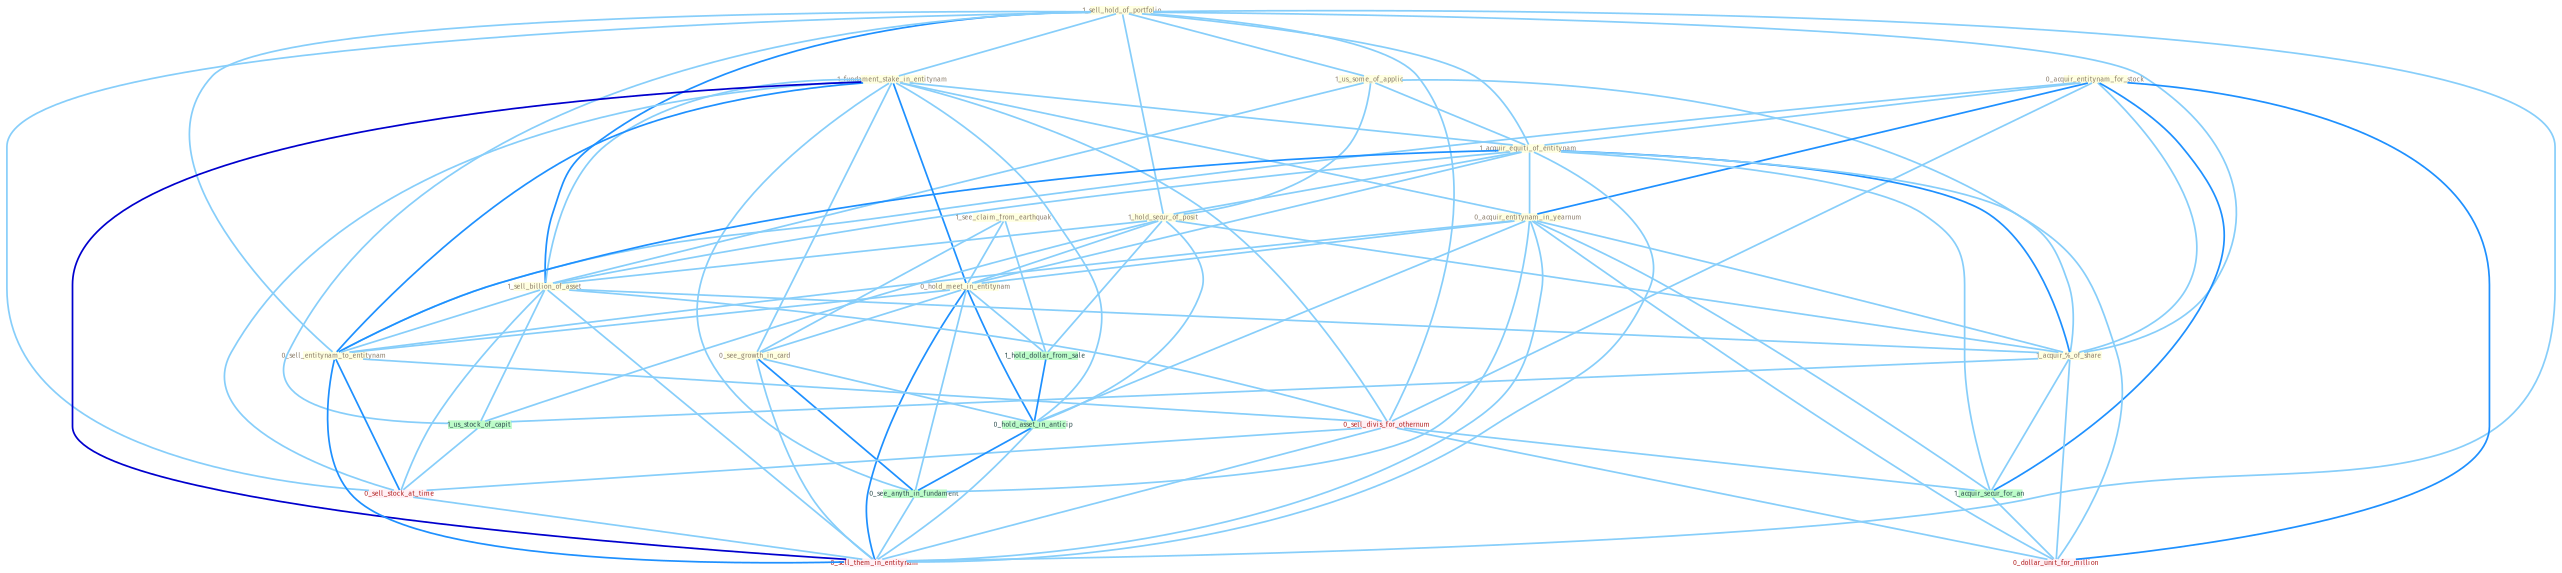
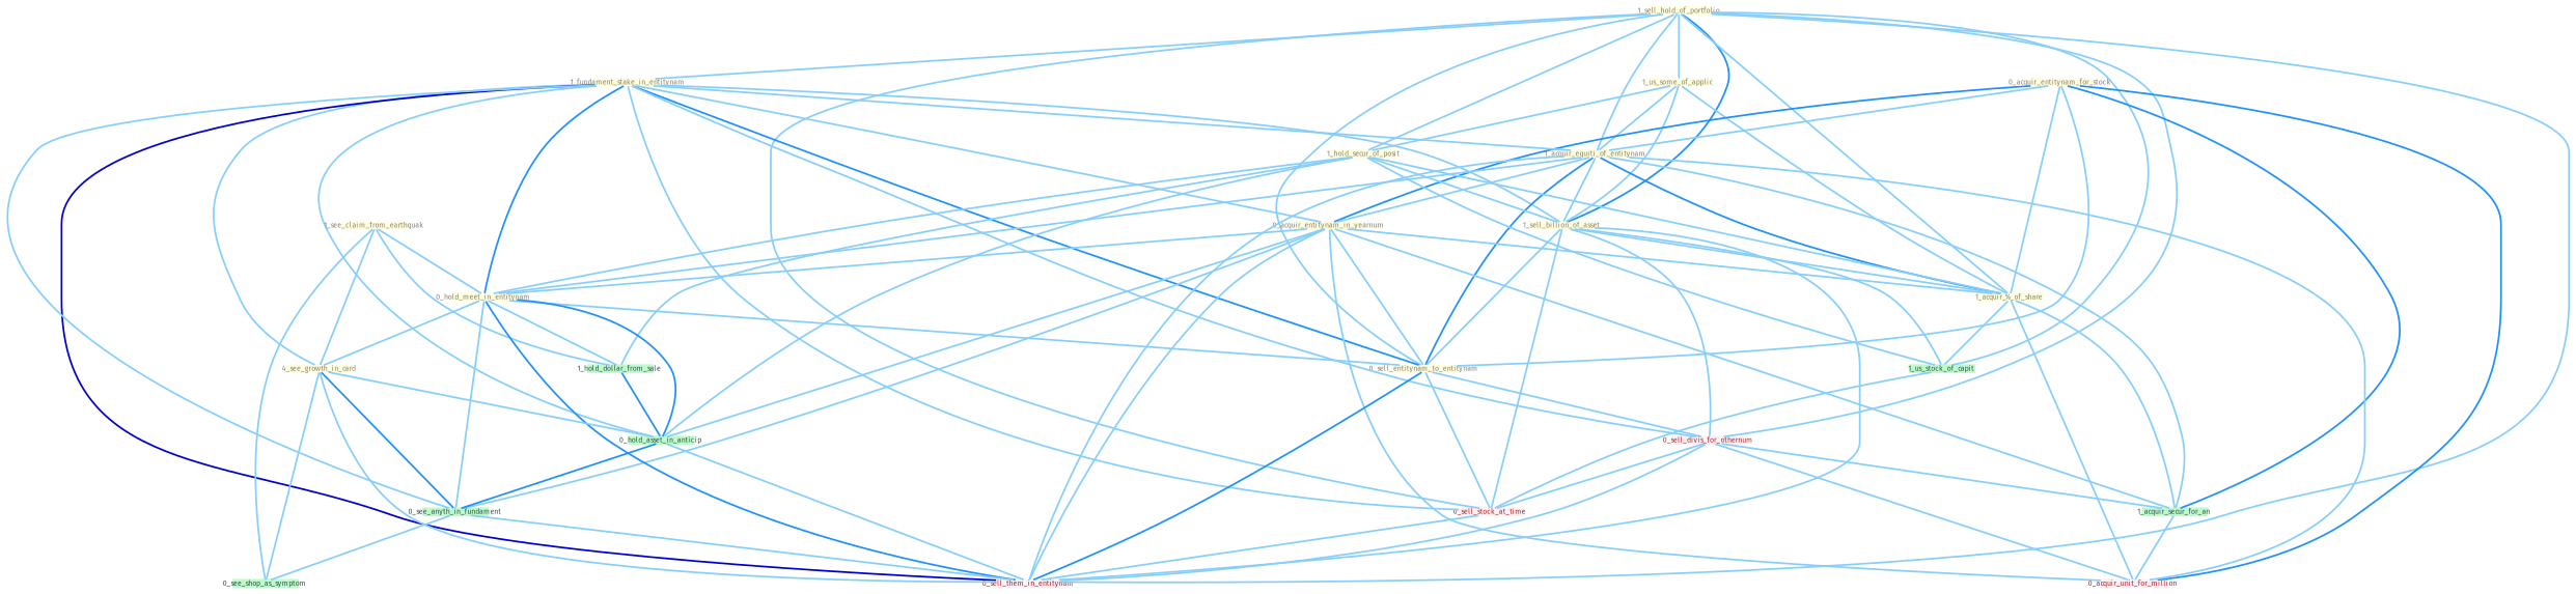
  graph {
    fontname="Fira Sans"
    node [color="#ffffe0" fixedsize=true fontcolor="#8b7d6b" fontname="Fira Sans" fontsize=4 shape=polygon style=filled]
    edge [color="#87cefa" fontname="Fira Sans" w=1]
    n1 [height=.06 label="1_sell_hold_of_portfolio" width=.5]
    "1_us_some_of_applic " [height=.06 width=.5]
    "0_acquir_entitynam_for_stock " [height=.06 width=.5]
    n4 [height=.06 label="1_fundament_stake_in_entitynam" width=.5]
    "1_acquir_equiti_of_entitynam " [height=.06 width=.5]
    "0_acquir_entitynam_in_yearnum " [height=.06 width=.5]
    "1_see_claim_from_earthquak " [height=.06 width=.5]
    n8 [height=.06 label="1_hold_secur_of_posit" width=.5]
    "0_hold_meet_in_entitynam " [height=.06 width=.5]
    "1_sell_billion_of_asset " [height=.06 width=.5]
-   "0_see_growth_in_card " [height=.06 width=.5]
+   "0_see_growth_in_card " [height=.06 width=.5 label="4_see_growth_in_card"]
    "1_acquir_%_of_share " [height=.06 width=.5]
    "0_sell_entitynam_to_entitynam " [height=.06 width=.5]
    "0_sell_divis_for_othernum " [color="#fff0f5" fontcolor="#b22222" height=.06 width=.5]
    "0_sell_stock_at_time " [color="#fff0f5" fontcolor="#b22222" height=.06 width=.5]
-   "0_acquir_unit_for_million " [color="#fff0f5" fontcolor="#b22222" height=.06 width=.5 label="0_dollar_unit_for_million"]
+   "0_acquir_unit_for_million " [color="#fff0f5" fontcolor="#b22222" height=.06 width=.5]
    "0_sell_them_in_entitynam " [color="#fff0f5" fontcolor="#b22222" height=.06 width=.5]
    "1_us_stock_of_capit " [color="#BDFCC9" fontcolor="#2f4f4f" height=.06 width=.5]
    "1_acquir_secur_for_an " [color="#BDFCC9" fontcolor="#2f4f4f" height=.06 width=.5]
    "0_hold_asset_in_anticip " [color="#BDFCC9" fontcolor="#2f4f4f" height=.06 width=.5]
    "0_see_anyth_in_fundament " [color="#BDFCC9" fontcolor="#2f4f4f" height=.06 width=.5]
    "1_hold_dollar_from_sale " [color="#BDFCC9" fontcolor="#2f4f4f" height=.06 width=.5]
+   "0_see_shop_as_symptom " [color="#BDFCC9" fontcolor="#2f4f4f" height=.06 width=.5]
    subgraph sub_1 {
      n1
      "1_us_some_of_applic "
      "0_acquir_entitynam_for_stock "
      n4
      "1_acquir_equiti_of_entitynam "
      "0_acquir_entitynam_in_yearnum "
      "1_see_claim_from_earthquak "
      n8
      "0_hold_meet_in_entitynam "
      "1_sell_billion_of_asset "
      "0_see_growth_in_card "
      "1_acquir_%_of_share "
      "0_sell_entitynam_to_entitynam "
    }
    subgraph sub_2 {
      "0_sell_divis_for_othernum "
      "0_sell_stock_at_time "
      "0_acquir_unit_for_million "
      "0_sell_them_in_entitynam "
    }
    n1 -- "1_us_some_of_applic "
    n1 -- n4
    n1 -- "1_acquir_equiti_of_entitynam "
    n1 -- n8
    n1 -- "1_sell_billion_of_asset " [color="#1e90ff" w=2]
    n1 -- "1_acquir_%_of_share "
    n1 -- "0_sell_entitynam_to_entitynam "
    n1 -- "0_sell_divis_for_othernum "
    n1 -- "0_sell_stock_at_time "
    n1 -- "0_sell_them_in_entitynam "
    n1 -- "1_us_stock_of_capit "
    "1_us_some_of_applic " -- "1_acquir_equiti_of_entitynam "
    "1_us_some_of_applic " -- n8
    "1_us_some_of_applic " -- "1_sell_billion_of_asset "
    "1_us_some_of_applic " -- "1_acquir_%_of_share "
    "0_acquir_entitynam_for_stock " -- "1_acquir_equiti_of_entitynam "
    "0_acquir_entitynam_for_stock " -- "0_acquir_entitynam_in_yearnum " [color="#1e90ff" w=2]
    "0_acquir_entitynam_for_stock " -- "1_acquir_%_of_share "
    "0_acquir_entitynam_for_stock " -- "0_sell_entitynam_to_entitynam "
-   "0_acquir_entitynam_for_stock " -- "0_sell_divis_for_othernum "
    "0_acquir_entitynam_for_stock " -- "0_acquir_unit_for_million " [color="#1e90ff" w=2]
    "0_acquir_entitynam_for_stock " -- "1_acquir_secur_for_an " [color="#1e90ff" w=2]
    n4 -- "1_acquir_equiti_of_entitynam "
    n4 -- "0_acquir_entitynam_in_yearnum "
    n4 -- "0_hold_meet_in_entitynam " [color="#1e90ff" w=2]
    n4 -- "1_sell_billion_of_asset "
    n4 -- "0_see_growth_in_card "
    n4 -- "0_sell_entitynam_to_entitynam " [color="#1e90ff" w=2]
    n4 -- "0_sell_divis_for_othernum "
    n4 -- "0_sell_stock_at_time "
    n4 -- "0_sell_them_in_entitynam " [color="#0000cd" w=3]
    n4 -- "0_hold_asset_in_anticip "
    n4 -- "0_see_anyth_in_fundament "
    "1_acquir_equiti_of_entitynam " -- "0_acquir_entitynam_in_yearnum "
-   "1_acquir_equiti_of_entitynam " -- n8
    "1_acquir_equiti_of_entitynam " -- "0_hold_meet_in_entitynam "
    "1_acquir_equiti_of_entitynam " -- "1_sell_billion_of_asset "
    "1_acquir_equiti_of_entitynam " -- "1_acquir_%_of_share " [color="#1e90ff" w=2]
    "1_acquir_equiti_of_entitynam " -- "0_sell_entitynam_to_entitynam " [color="#1e90ff"]
    "1_acquir_equiti_of_entitynam " -- "0_acquir_unit_for_million "
    "1_acquir_equiti_of_entitynam " -- "0_sell_them_in_entitynam "
    "1_acquir_equiti_of_entitynam " -- "1_acquir_secur_for_an "
    "0_acquir_entitynam_in_yearnum " -- "0_hold_meet_in_entitynam "
    "0_acquir_entitynam_in_yearnum " -- "1_acquir_%_of_share "
    "0_acquir_entitynam_in_yearnum " -- "0_sell_entitynam_to_entitynam "
    "0_acquir_entitynam_in_yearnum " -- "0_acquir_unit_for_million "
    "0_acquir_entitynam_in_yearnum " -- "0_sell_them_in_entitynam "
    "0_acquir_entitynam_in_yearnum " -- "1_acquir_secur_for_an "
    "0_acquir_entitynam_in_yearnum " -- "0_hold_asset_in_anticip "
    "0_acquir_entitynam_in_yearnum " -- "0_see_anyth_in_fundament "
    "1_see_claim_from_earthquak " -- "0_hold_meet_in_entitynam "
    "1_see_claim_from_earthquak " -- "0_see_growth_in_card "
    "1_see_claim_from_earthquak " -- "1_hold_dollar_from_sale "
+   "1_see_claim_from_earthquak " -- "0_see_shop_as_symptom "
    n8 -- "0_hold_meet_in_entitynam "
    n8 -- "1_sell_billion_of_asset "
    n8 -- "1_acquir_%_of_share "
    n8 -- "1_us_stock_of_capit "
    n8 -- "0_hold_asset_in_anticip "
    n8 -- "1_hold_dollar_from_sale "
    "0_hold_meet_in_entitynam " -- "0_see_growth_in_card "
    "0_hold_meet_in_entitynam " -- "0_sell_entitynam_to_entitynam "
    "0_hold_meet_in_entitynam " -- "0_sell_them_in_entitynam " [color="#1e90ff" w=2]
    "0_hold_meet_in_entitynam " -- "0_hold_asset_in_anticip " [color="#1e90ff" w=2]
    "0_hold_meet_in_entitynam " -- "0_see_anyth_in_fundament "
    "0_hold_meet_in_entitynam " -- "1_hold_dollar_from_sale "
    "1_sell_billion_of_asset " -- "1_acquir_%_of_share "
    "1_sell_billion_of_asset " -- "0_sell_entitynam_to_entitynam "
    "1_sell_billion_of_asset " -- "0_sell_divis_for_othernum "
    "1_sell_billion_of_asset " -- "0_sell_stock_at_time "
    "1_sell_billion_of_asset " -- "0_sell_them_in_entitynam "
    "1_sell_billion_of_asset " -- "1_us_stock_of_capit "
    "0_see_growth_in_card " -- "0_sell_them_in_entitynam "
    "0_see_growth_in_card " -- "0_hold_asset_in_anticip "
    "0_see_growth_in_card " -- "0_see_anyth_in_fundament " [color="#1e90ff" w=2]
+   "0_see_growth_in_card " -- "0_see_shop_as_symptom "
    "1_acquir_%_of_share " -- "0_acquir_unit_for_million "
    "1_acquir_%_of_share " -- "1_us_stock_of_capit "
    "1_acquir_%_of_share " -- "1_acquir_secur_for_an "
    "0_sell_entitynam_to_entitynam " -- "0_sell_divis_for_othernum "
-   "0_sell_entitynam_to_entitynam " -- "0_sell_stock_at_time " [color="#1e90ff"]
+   "0_sell_entitynam_to_entitynam " -- "0_sell_stock_at_time "
    "0_sell_entitynam_to_entitynam " -- "0_sell_them_in_entitynam " [color="#1e90ff" w=2]
    "0_sell_divis_for_othernum " -- "0_sell_stock_at_time "
    "0_sell_divis_for_othernum " -- "0_acquir_unit_for_million "
    "0_sell_divis_for_othernum " -- "0_sell_them_in_entitynam "
    "0_sell_divis_for_othernum " -- "1_acquir_secur_for_an "
    "0_sell_stock_at_time " -- "0_sell_them_in_entitynam "
    "1_us_stock_of_capit " -- "0_sell_stock_at_time "
    "1_acquir_secur_for_an " -- "0_acquir_unit_for_million " [w=2]
    "0_hold_asset_in_anticip " -- "0_sell_them_in_entitynam "
    "0_hold_asset_in_anticip " -- "0_see_anyth_in_fundament " [color="#1e90ff"]
    "0_see_anyth_in_fundament " -- "0_sell_them_in_entitynam "
+   "0_see_anyth_in_fundament " -- "0_see_shop_as_symptom "
    "1_hold_dollar_from_sale " -- "0_hold_asset_in_anticip " [color="#1e90ff"]
  }
